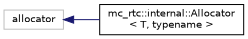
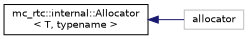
  digraph {
    rankdir=LR
    node [fillcolor=white fontname=Helvetica fontsize=10 shape=record style=filled]
    n1 [color=grey75 height=0.2 label=allocator width=0.4]
    n2 [color=black height=0.2 label="mc_rtc::internal::Allocator\l\< T, typename \>" width=0.4]
-   n1 -> n2 [color=midnightblue dir=back fontname=Helvetica fontsize=10 labelfontname=Helvetica labelfontsize=10 style=solid]
+   n2 -> n1 [color=midnightblue dir=back fontname=Helvetica fontsize=10 labelfontname=Helvetica labelfontsize=10 style=solid]
  }
